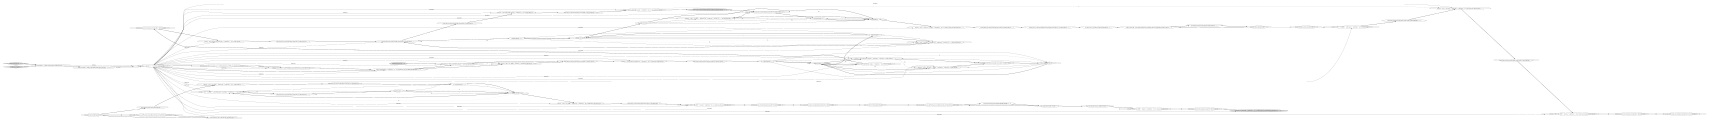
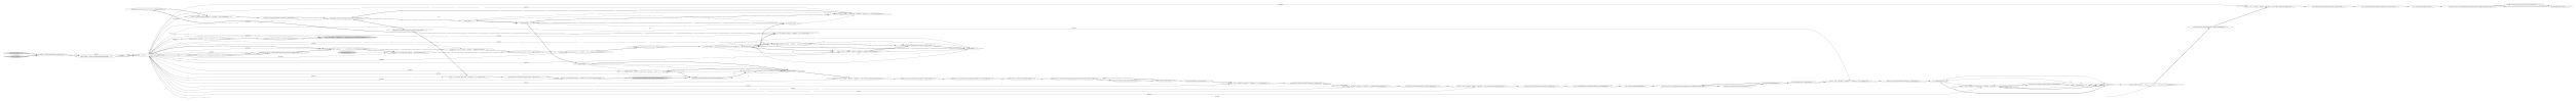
  digraph {
    fontname="Liberation Sans"
    rankdir=LR
    node [fillcolor=white fontname="Liberation Sans" shape=ellipse style=filled]
    edge [fontname="Liberation Sans" style=bold]
    n1 [label="ClusterSetup.processCommandLineArgs(command.split(\"\s+\"))@@@14@@@['1', '1', '0']"]
    n2 [label="command = \"-zkSvr localhost:2183 -dropResource \" + clusterName + \" db_11 \"@@@15@@@['1', '1', '0']"]
    n3 [label="ClusterSetup.processCommandLineArgs(command.split(\"\s+\"))@@@16@@@['1', '1', '0']"]
    n4 [label="int i = 0@@@19@@@['0', '0', '1']"]
    n5 [label="command = \"-zkSvr \" + ZK_ADDR + \" -addInstanceTag \" + clusterName + \" localhost_123\" + i + \" tag1\"@@@22@@@['0', '0', '1']"]
    n6 [label="i++@@@21@@@['0', '0', '1']"]
    n7 [label="i < 2@@@20@@@['0', '0', '1']" shape=diamond]
    n8 [label="ClusterSetup.processCommandLineArgs(command.split(\"\s+\"))@@@23@@@['1', '1', '1']"]
    n9 [label="i < 6@@@14@@@['1', '1', '1']" shape=diamond]
    n10 [label="int i = 2@@@25@@@['0', '0', '1']"]
    n11 [label="IdealState dbIs = accessor.getProperty(accessor.keyBuilder().idealStates(\"db_11\"))@@@33@@@['0', '0', '1']"]
    n12 [label="Set<String> hosts = new HashSet<String>()@@@34@@@['0', '0', '1']"]
    n13 [label="InstanceConfig config = accessor.getProperty(accessor.keyBuilder().instanceConfig(hostName))@@@37@@@['0', '0', '1']"]
    n14 [label="command = \"-zkSvr \" + ZK_ADDR + \" -rebalance \" + clusterName + \" db_11 3 -instanceGroupTag tag2\"@@@69@@@['0', '0', '1']"]
    n15 [label="ClusterSetup.processCommandLineArgs(command.split(\"\s+\"))@@@70@@@['0', '0', '1']"]
    n16 [label="dbIs = accessor.getProperty(accessor.keyBuilder().idealStates(\"db_11\"))@@@71@@@['0', '0', '1']"]
    n17 [label="dbIs = accessor.getProperty(accessor.keyBuilder().idealStates(\"db_11\"))@@@49@@@['0', '0', '1']"]
+   n18 [label="hosts = new HashSet<String>()@@@50@@@['0', '0', '1']"]
    n19 [label="InstanceConfig config = accessor.getProperty(accessor.keyBuilder().instanceConfig(hostName))@@@53@@@['0', '0', '1']"]
    n20 [label="command = \"-zkSvr \" + ZK_ADDR + \" -rebalance \" + clusterName + \" db_11 2 -instanceGroupTag tag1\"@@@31@@@['0', '0', '1']"]
    n21 [label="ClusterSetup.processCommandLineArgs(command.split(\"\s+\"))@@@32@@@['0', '0', '1']"]
    n22 [label="ClusterSetup.processCommandLineArgs(command.split(\"\s+\"))@@@44@@@['0', '0', '1']"]
    n23 [label="command = \"-zkSvr \" + ZK_ADDR + \" -addResource \" + clusterName + \" db_11 48 MasterSlave\"@@@45@@@['0', '0', '1']"]
    n24 [label="ClusterSetup.processCommandLineArgs(command.split(\"\s+\"))@@@46@@@['0', '0', '1']"]
    n25 [label="Assert.assertEquals(hosts.size(),2)@@@42@@@['0', '0', '1']"]
    n26 [label="command = \"-zkSvr \" + ZK_ADDR + \" -dropResource \" + clusterName + \" db_11 \"@@@43@@@['0', '0', '1']"]
    n27 [label="command = \"-zkSvr \" + ZK_ADDR + \" -rebalance \" + clusterName + \" db_11 3 -instanceGroupTag tag2\"@@@47@@@['0', '0', '1']"]
    n28 [label="ClusterSetup.processCommandLineArgs(command.split(\"\s+\"))@@@48@@@['0', '0', '1']"]
    n29 [label="String className = TestHelper.getTestClassName()@@@3@@@['1', '0', '1']"]
    n30 [label="String methodName = TestHelper.getTestMethodName()@@@4@@@['1', '0', '1']"]
    n31 [label="String clusterName = className + \"_\" + methodName@@@5@@@['1', '0', '1']"]
    n32 [fillcolor=lightgray label="System.out.println(\"END \" + clusterName + \" at \" + new Date(System.currentTimeMillis()))@@@83@@@['0', '0', '1']"]
    n33 [label="HelixDataAccessor accessor = new ZKHelixDataAccessor(clusterName,baseAccessor)@@@7@@@['0', '0', '1']"]
    n34 [label="System.out.println(\"START \" + clusterName + \" at \" + new Date(System.currentTimeMillis()))@@@8@@@['1', '0', '1']"]
    n35 [label="ClusterSetup.processCommandLineArgs(command.split(\"\s+\"))@@@29@@@['1', '0', '1']"]
    n36 [label="command = \"-zkSvr \" + ZK_ADDR + \" -addInstanceTag \" + clusterName + \" localhost_123\" + i + \" tag2\"@@@28@@@['0', '0', '1']"]
    n37 [label="command = \"-zkSvr \" + ZK_ADDR + \" -removeInstanceTag \" + clusterName + \" localhost_123\" + i + \" tag2\"@@@64@@@['0', '0', '1']"]
    n38 [label="command = \"-zkSvr localhost:2183 -rebalance \" + clusterName + \" db_11 3\"@@@13@@@['1', '1', '0']"]
    n39 [label="command = \"-zkSvr \" + ZK_ADDR + \" -rebalance \" + clusterName + \" db_11 2 -key alias\"@@@81@@@['0', '0', '1']"]
    n40 [label="command = \"-zkSvr localhost:2183 -addNode \" + clusterName + \" localhost:123\" + i@@@10@@@['1', '1', '0']"]
    n41 [label="command = \"-zkSvr \" + ZK_ADDR + \" -addNode \" + clusterName + \" localhost:123\" + i@@@16@@@['0', '0', '1']"]
    n42 [label="command = \"-zkSvr localhost:2183 -rebalance \" + clusterName + \" db_11 3\"@@@19@@@['1', '1', '0']"]
    n43 [label="String command = \"-zkSvr \" + ZK_ADDR + \" -addCluster \" + clusterName@@@9@@@['0', '0', '1']"]
    n44 [label="String command = \"-zkSvr localhost:2183 -addCluster \" + clusterName@@@3@@@['1', '1', '0']"]
    n45 [label="command = \"-zkSvr localhost:2183 -rebalance \" + clusterName + \" db_11 2 -key alias\"@@@21@@@['1', '1', '0']"]
    n46 [label="command = \"-zkSvr \" + ZK_ADDR + \" -dropResource \" + clusterName + \" db_11 \"@@@59@@@['0', '0', '1']"]
    n47 [label="command = \"-zkSvr localhost:2183 -addResource \" + clusterName + \" db_11 12 MasterSlave\"@@@11@@@['1', '1', '1']"]
    n48 [label="BaseDataAccessor<ZNRecord> baseAccessor = new ZkBaseDataAccessor<ZNRecord>(_gZkClient)@@@6@@@['0', '0', '1']"]
    n49 [label="command = \"-zkSvr \" + ZK_ADDR + \" -addResource \" + clusterName + \" db_11 48 MasterSlave\"@@@67@@@['0', '0', '1']"]
    n50 [label="ClusterSetup.processCommandLineArgs(command.split(\"\s+\"))@@@82@@@['0', '0', '1']"]
    n51 [label="ClusterSetup.processCommandLineArgs(command.split(\"\s+\"))@@@18@@@['1', '1', '0']"]
    n52 [label="hosts.add(hostName)@@@55@@@['0', '0', '1']"]
    n53 [label="Assert.assertEquals(hosts.size(),4)@@@58@@@['0', '0', '1']"]
    n54 [label="Assert.assertTrue(config.containsTag(\"tag2\"))@@@54@@@['0', '0', '1']"]
    n55 [label="Assert.assertTrue(config.containsTag(\"tag2\"))@@@76@@@['0', '0', '1']"]
    n56 [label="hosts.add(hostName)@@@77@@@['0', '0', '1']"]
-   n57 [label="Assert.assertEquals(hosts.size(),3)@@@80@@@['0', '0', '1']"]
    n58 [label="InstanceConfig config = accessor.getProperty(accessor.keyBuilder().instanceConfig(hostName))@@@75@@@['0', '0', '1']"]
    n59 [label="ClusterSetup.processCommandLineArgs(command.split(\"\s+\"))@@@12@@@['1', '1', '1']"]
    n60 [label="int i = 0@@@13@@@['1', '1', '1']"]
    n61 [label="i++@@@15@@@['1', '1', '1']" shape=diamond]
    n62 [label="ClusterSetup.processCommandLineArgs(command.split(\"\s+\"))@@@17@@@['1', '1', '1']"]
    n63 [label="i < 6@@@26@@@['0', '0', '1']" shape=diamond]
    n64 [label="i++@@@27@@@['0', '0', '1']"]
    n65 [label="ClusterSetup.processCommandLineArgs(command.split(\"\s+\"))@@@65@@@['0', '0', '1']"]
    n66 [label="i++@@@63@@@['0', '0', '1']"]
    n67 [label="hosts = new HashSet<String>()@@@72@@@['0', '0', '1']"]
    n68 [fillcolor=lightgray label="testRebalanceResource['1', '0', '0']" shape=diamond]
    n69 [label="ClusterSetup.processCommandLineArgs(command.split(\"\s+\"))@@@20@@@['1', '1', '0']"]
    n70 [label="i <= 3@@@62@@@['0', '0', '1']" shape=diamond]
    n71 [label="int i = 3@@@61@@@['0', '0', '1']"]
    n72 [label="ClusterSetup.processCommandLineArgs(command.split(\"\s+\"))@@@10@@@['1', '1', '1']"]
    n73 [fillcolor=lightgray label="ClusterSetup.processCommandLineArgs(command.split(\"\s+\"))@@@22@@@['1', '1', '0']"]
    n74 [label="ClusterSetup.processCommandLineArgs(command.split(\"\s+\"))@@@60@@@['0', '0', '1']"]
    n75 [fillcolor=lightgray label="testRebalanceResource['0', '1', '0']"]
    n76 [label="Assert.assertTrue(config.containsTag(\"tag1\"))@@@38@@@['0', '0', '1']"]
    n77 [label="ClusterSetup.processCommandLineArgs(command.split(\"\s+\"))@@@68@@@['0', '0', '1']"]
    n78 [label="hosts.add(hostName)@@@39@@@['0', '0', '1']"]
    n79 [fillcolor=lightgray label="testInstanceGroupTags['0', '0', '1']" shape=diamond]
    n1 -> n2
    n2 -> n3
    n3 -> n8
    n4 -> n5 [label=i style=solid]
    n4 -> n6 [label=i style=solid]
    n4 -> n7 [label=i style=solid]
    n4 -> n7
    n5 -> n8
    n6 -> n5 [label=i style=solid]
    n6 -> n7 [label=i style=solid]
    n6 -> n7
    n7 -> n5
    n7 -> n5 [label=true style=dotted]
    n7 -> n8 [label=true style=dotted]
    n7 -> n9 [label=true style=dotted]
    n7 -> n10
    n8 -> n6
    n8 -> n51
    n9 -> n4
    n9 -> n38
    n9 -> n40
    n9 -> n40 [label=true style=dotted]
    n9 -> n41
    n9 -> n41 [label=true style=dotted]
    n9 -> n61 [label=true style=dashed]
    n9 -> n62 [label=true style=dotted]
    n10 -> n36 [label=i style=solid]
    n10 -> n63 [label=i style=solid]
    n10 -> n63
    n10 -> n64 [label=i style=solid]
    n11 -> n12
    n12 -> n13
    n13 -> n76
    n14 -> n15
    n15 -> n16
    n16 -> n67
+   n17 -> n18
+   n18 -> n19
    n19 -> n54
    n20 -> n21
    n21 -> n11
    n22 -> n23
    n23 -> n24
    n24 -> n27
    n25 -> n26
    n26 -> n22
    n27 -> n28
    n28 -> n17
    n29 -> n30
    n29 -> n31 [label=className style=solid]
    n30 -> n31
    n30 -> n31 [label=methodName style=solid]
    n31 -> n2 [label=clusterName style=solid]
    n31 -> n5 [label=clusterName style=solid]
    n31 -> n8 [label=clusterName style=solid]
    n31 -> n14 [label=clusterName style=solid]
    n31 -> n20 [label=clusterName style=solid]
    n31 -> n23 [label=clusterName style=solid]
    n31 -> n26 [label=clusterName style=solid]
    n31 -> n27 [label=clusterName style=solid]
    n31 -> n32 [label=clusterName style=solid]
    n31 -> n33 [label=clusterName style=solid]
    n31 -> n34
    n31 -> n34 [label=clusterName style=solid]
    n31 -> n35 [label=clusterName style=solid]
    n31 -> n36 [label=clusterName style=solid]
    n31 -> n37 [label=clusterName style=solid]
    n31 -> n38 [label=clusterName style=solid]
    n31 -> n39 [label=clusterName style=solid]
    n31 -> n40 [label=clusterName style=solid]
    n31 -> n41 [label=clusterName style=solid]
    n31 -> n42 [label=clusterName style=solid]
    n31 -> n43 [label=clusterName style=solid]
    n31 -> n44 [label=clusterName style=solid]
    n31 -> n45 [label=clusterName style=solid]
    n31 -> n46 [label=clusterName style=solid]
    n31 -> n47 [label=clusterName style=solid]
    n31 -> n48
    n31 -> n49 [label=clusterName style=solid]
    n33 -> n34
    n34 -> n43
    n34 -> n44
    n35 -> n64
    n36 -> n35
    n37 -> n65
    n38 -> n1
    n39 -> n50
    n40 -> n41 [label=0 style=dashed]
    n40 -> n62
    n41 -> n62
    n42 -> n69
    n43 -> n72
    n44 -> n43 [label=0 style=dashed]
    n44 -> n72
    n45 -> n23 [label=0 style=dashed]
    n45 -> n73
    n46 -> n74
    n47 -> n59
    n48 -> n33
    n48 -> n33 [label=baseAccessor style=solid]
    n49 -> n77
    n50 -> n32
    n51 -> n42
    n52 -> n19
    n52 -> n53
    n53 -> n46
    n54 -> n52
    n55 -> n56
-   n56 -> n57
    n56 -> n58
-   n57 -> n39
    n58 -> n55
    n59 -> n60
    n60 -> n9
    n60 -> n9 [label=i style=solid]
    n60 -> n40 [label=i style=solid]
    n60 -> n41 [label=i style=solid]
    n60 -> n61 [label=i style=solid]
    n61 -> n9 [label=i style=solid]
    n61 -> n9
    n61 -> n40 [label=i style=solid]
    n61 -> n41 [label=i style=solid]
    n62 -> n61
    n63 -> n20
    n63 -> n35 [label=true style=dotted]
    n63 -> n36 [label=true style=dotted]
    n63 -> n36
    n63 -> n64 [label=true style=solid]
    n64 -> n36 [label=i style=solid]
    n64 -> n63
    n64 -> n63 [label=i style=solid]
    n65 -> n66
    n66 -> n37 [label=i style=solid]
    n66 -> n70
    n66 -> n70 [label=i style=solid]
    n66 -> n71 [label=i style=solid]
    n67 -> n58
    n68 -> n29
    n69 -> n45
    n70 -> n37
    n70 -> n37 [label=true style=dotted]
    n70 -> n49
    n70 -> n65 [label=true style=dotted]
    n70 -> n66 [label=true style=dotted]
    n71 -> n37 [label=i style=solid]
    n71 -> n70
    n71 -> n70 [label=i style=solid]
    n72 -> n47
    n73 -> n35
    n74 -> n71
    n75 -> n44
    n76 -> n78
    n77 -> n14
    n78 -> n13
    n78 -> n25 [style=solid]
    n79 -> n29
  }
